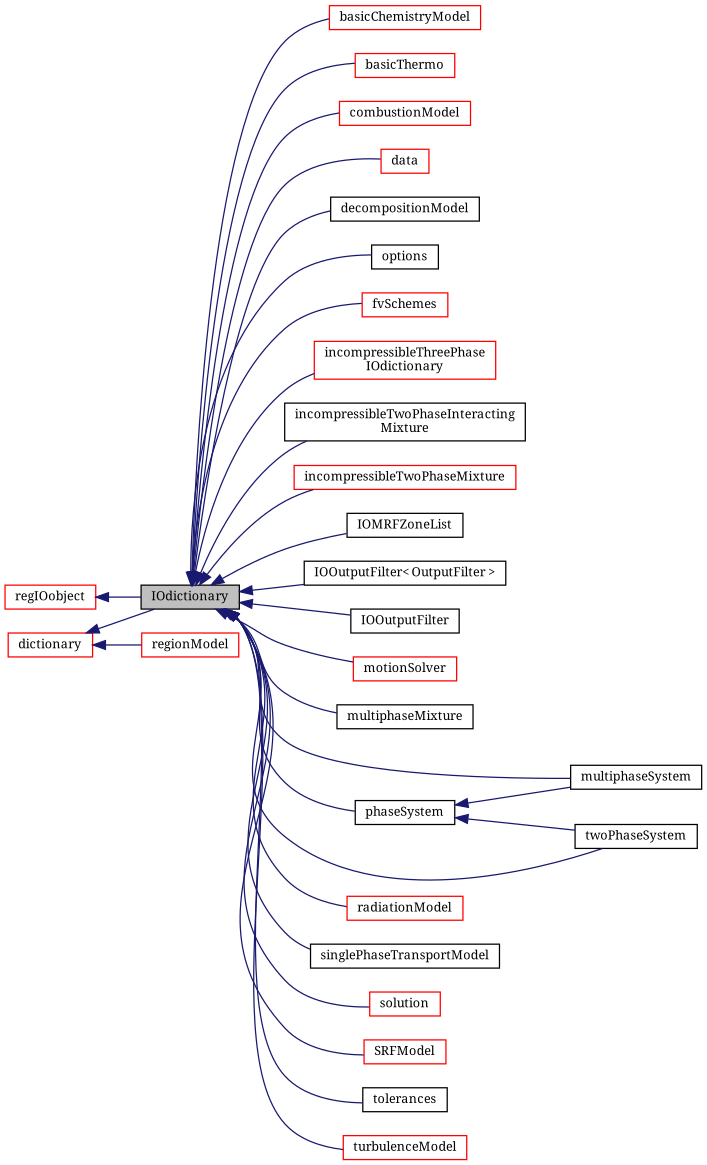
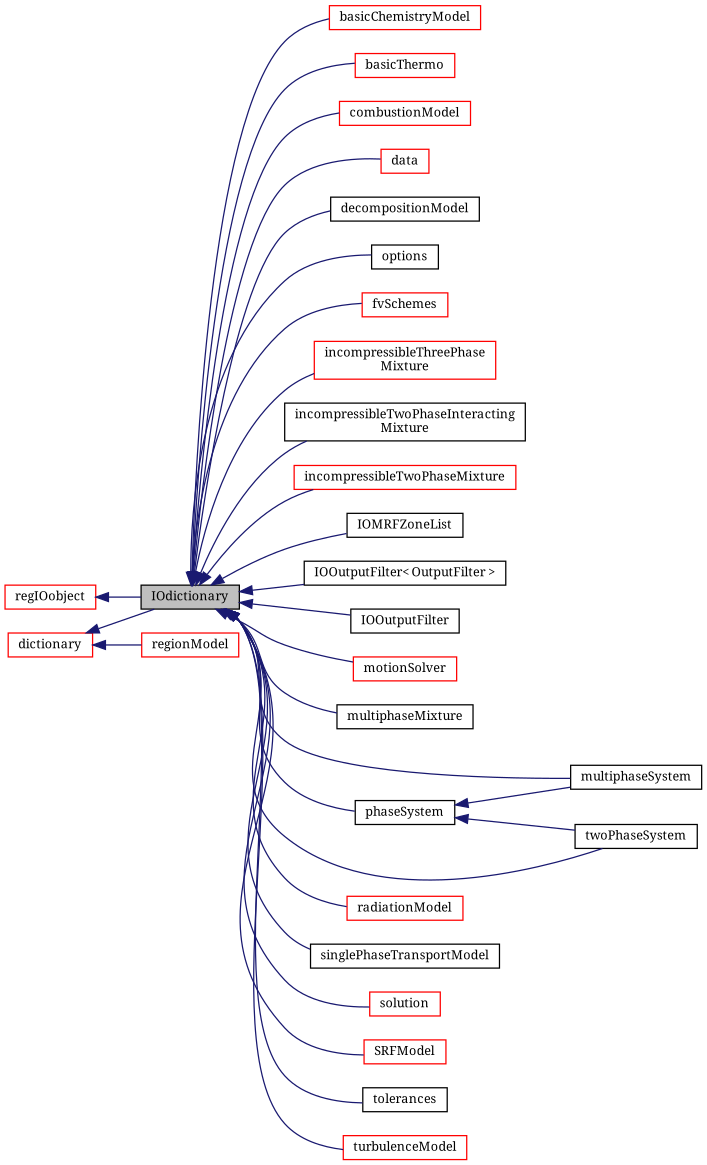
  digraph {
    fontname="Noto Serif"
    rankdir=LR
    node [color=red fontname="Noto Serif" fontsize=10 shape=record]
    edge [color=midnightblue dir=back fontname="Noto Serif" fontsize=10 labelfontname=Helvetica labelfontsize=10 style=solid]
    n1 [color=black fillcolor=grey75 fontcolor=black height=0.2 label=IOdictionary style=filled width=0.4]
    n2 [height=0.2 label=basicChemistryModel width=0.4]
    n3 [height=0.2 label=basicThermo width=0.4]
    n4 [height=0.2 label=combustionModel width=0.4]
    n5 [height=0.2 label=data width=0.4]
    n6 [color=black height=0.2 label=decompositionModel width=0.4]
    n7 [color=black height=0.2 label=options width=0.4]
    n8 [height=0.2 label=fvSchemes width=0.4]
-   n9 [height=0.2 label="incompressibleThreePhase\lIOdictionary" width=0.4]
+   n9 [height=0.2 label="incompressibleThreePhase\lMixture" width=0.4]
    n10 [color=black height=0.2 label="incompressibleTwoPhaseInteracting\lMixture" width=0.4]
    n11 [height=0.2 label=incompressibleTwoPhaseMixture width=0.4]
    n12 [color=black height=0.2 label=IOMRFZoneList width=0.4]
    n13 [color=black height=0.2 label="IOOutputFilter\< OutputFilter \>" width=0.4]
    n14 [color=black height=0.2 label=IOOutputFilter width=0.4]
    n15 [height=0.2 label=motionSolver width=0.4]
    n16 [color=black height=0.2 label=multiphaseMixture width=0.4]
    n17 [color=black height=0.2 label=multiphaseSystem width=0.4]
    n18 [color=black height=0.2 label=phaseSystem width=0.4]
    n19 [color=black height=0.2 label=twoPhaseSystem width=0.4]
    n20 [height=0.2 label=radiationModel width=0.4]
    n21 [color=black height=0.2 label=singlePhaseTransportModel width=0.4]
    n22 [height=0.2 label=solution width=0.4]
    n23 [height=0.2 label=SRFModel width=0.4]
    n24 [color=black height=0.2 label=tolerances width=0.4]
    n25 [height=0.2 label=turbulenceModel width=0.4]
    n26 [height=0.2 label=regionModel width=0.4]
    n27 [height=0.2 label=regIOobject width=0.4]
    n28 [height=0.2 label=dictionary width=0.4]
    n1 -> n2
    n1 -> n3
    n1 -> n4
    n1 -> n5
    n1 -> n6
    n1 -> n7
    n1 -> n8
    n1 -> n9
    n1 -> n10
    n1 -> n11
    n1 -> n12
    n1 -> n13
    n1 -> n14
    n1 -> n15
    n1 -> n16
    n1 -> n17
    n1 -> n18
    n1 -> n19
    n1 -> n20
    n1 -> n21
    n1 -> n22
    n1 -> n23
    n1 -> n24
    n1 -> n25
    n18 -> n17
    n18 -> n19
    n27 -> n1
    n28 -> n1
    n28 -> n26
  }
